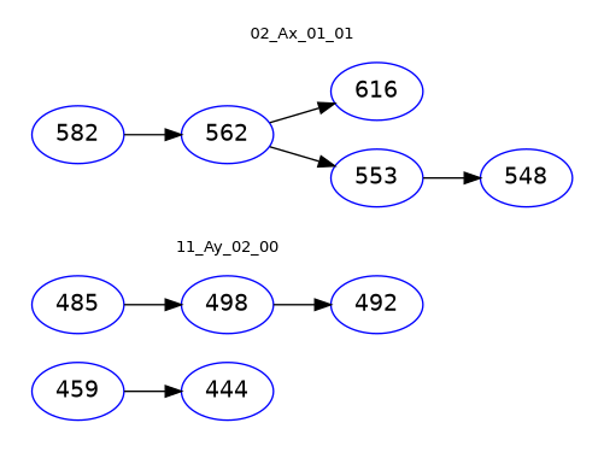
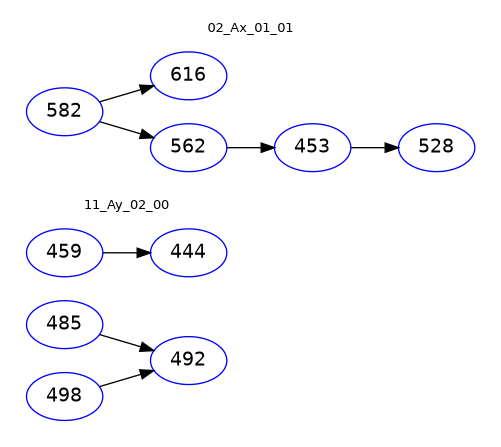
  digraph {
    fontname="DejaVu Sans"
    rankdir=LR
    node [color=blue fontname="DejaVu Sans"]
    edge [color=black fontname="DejaVu Sans"]
    n1 [label=485]
    n2 [label=459]
    n3 [label=498]
    n4 [label=444]
    n5 [label=492]
    n6 [label=562]
-   n7 [label=553]
+   n7 [label=453]
    n8 [label=582]
-   n9 [label=548]
+   n9 [label=528]
    n10 [label=616]
    subgraph cluster_1 {
      color=white
      fontsize=10
      label="11_Ay_02_00"
      n1
      n2
      n3
      n4
      n5
    }
    subgraph cluster_2 {
      color=white
      fontsize=10
      label="02_Ax_01_01"
      n6
      n7
      n8
      n9
      n10
    }
-   n1 -> n3
+   n1 -> n5
    n2 -> n4
    n3 -> n5
    n6 -> n7
    n7 -> n9
    n8 -> n6
-   n6 -> n10
+   n8 -> n10
  }
